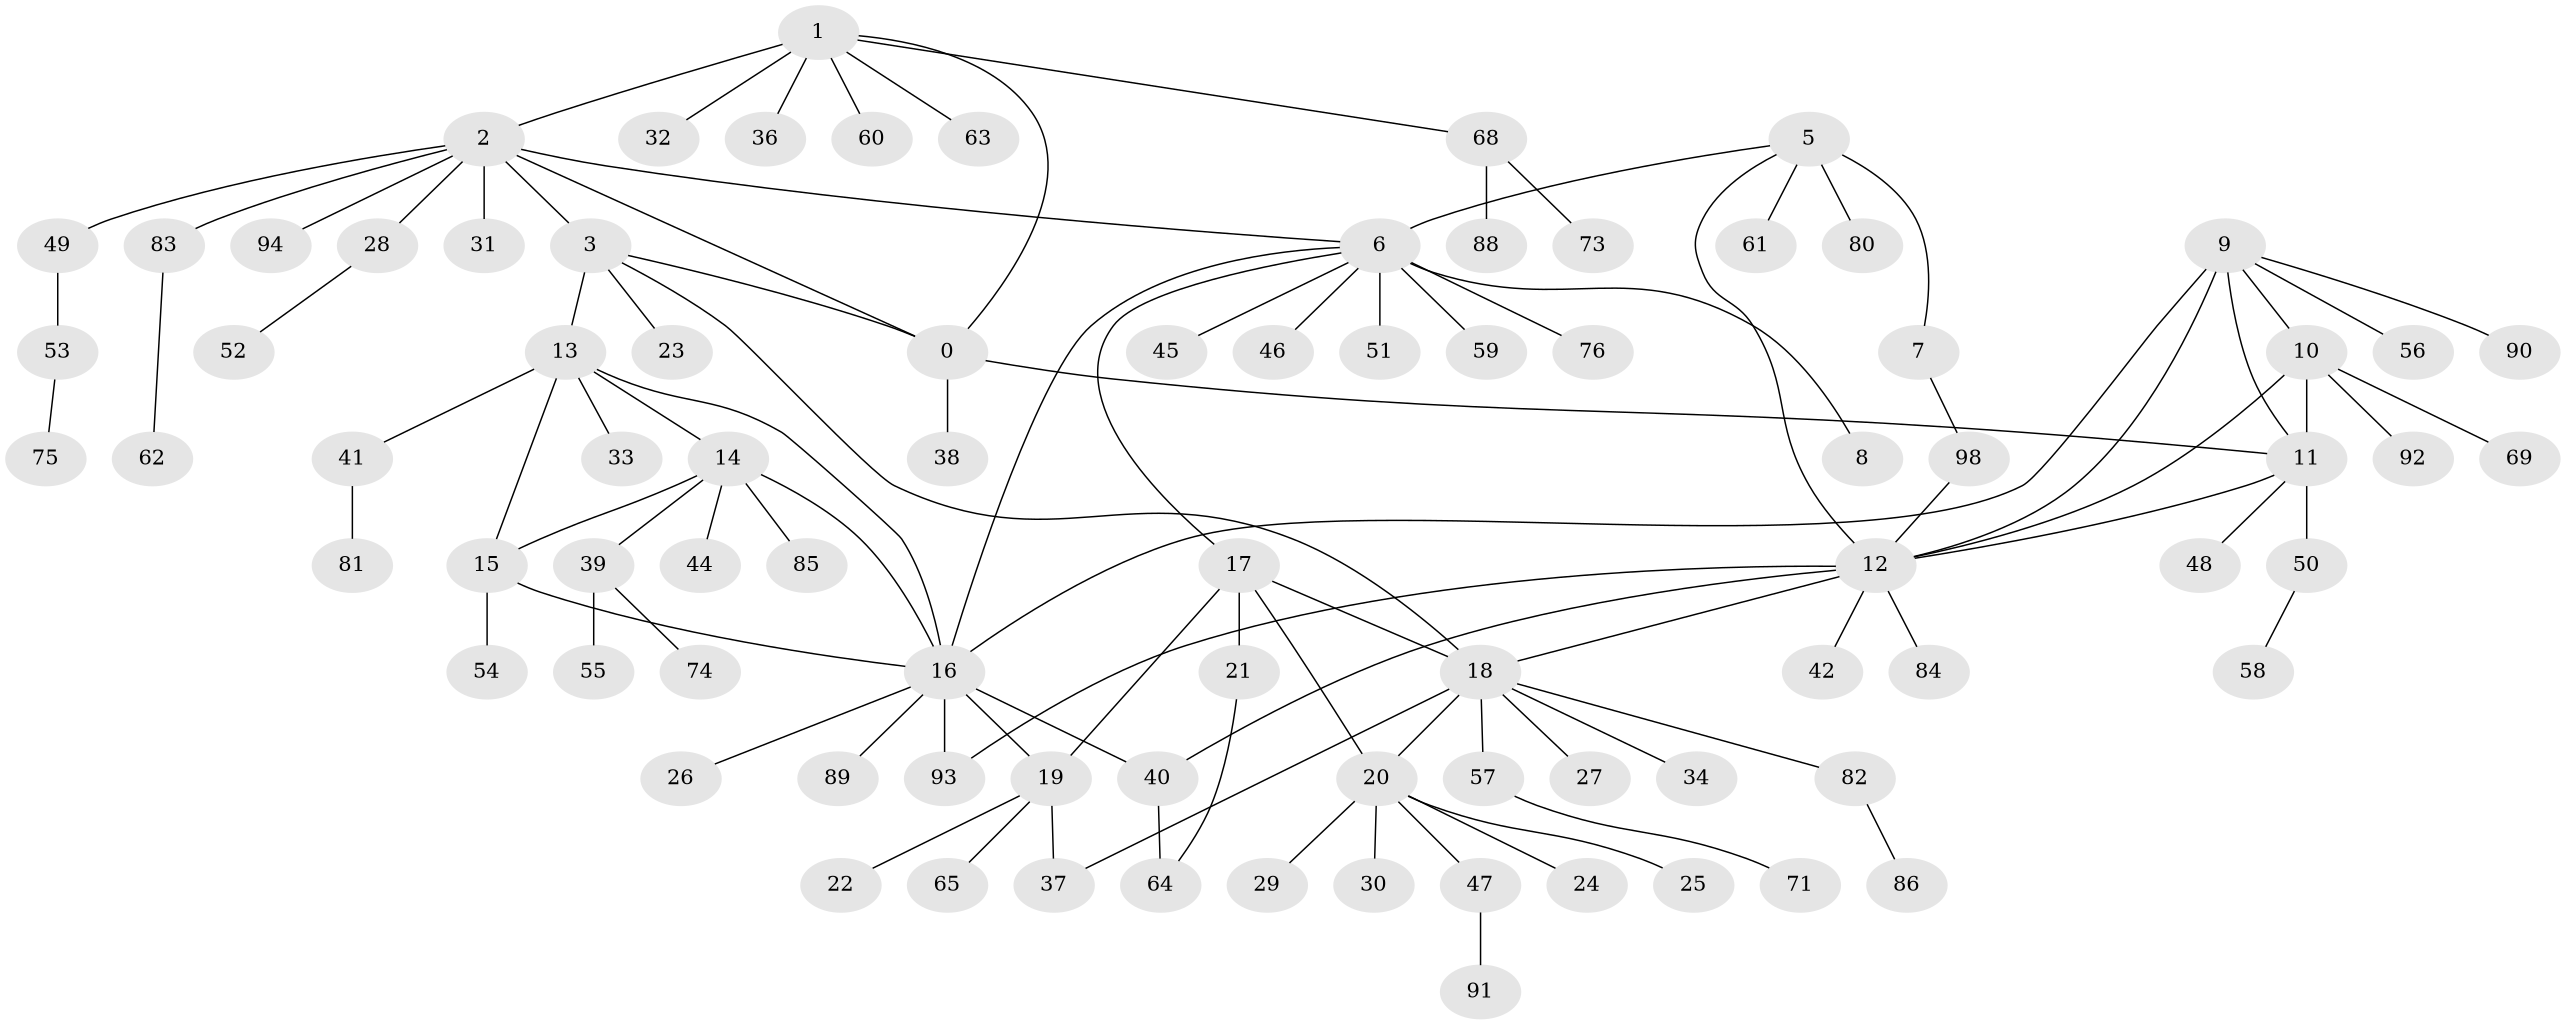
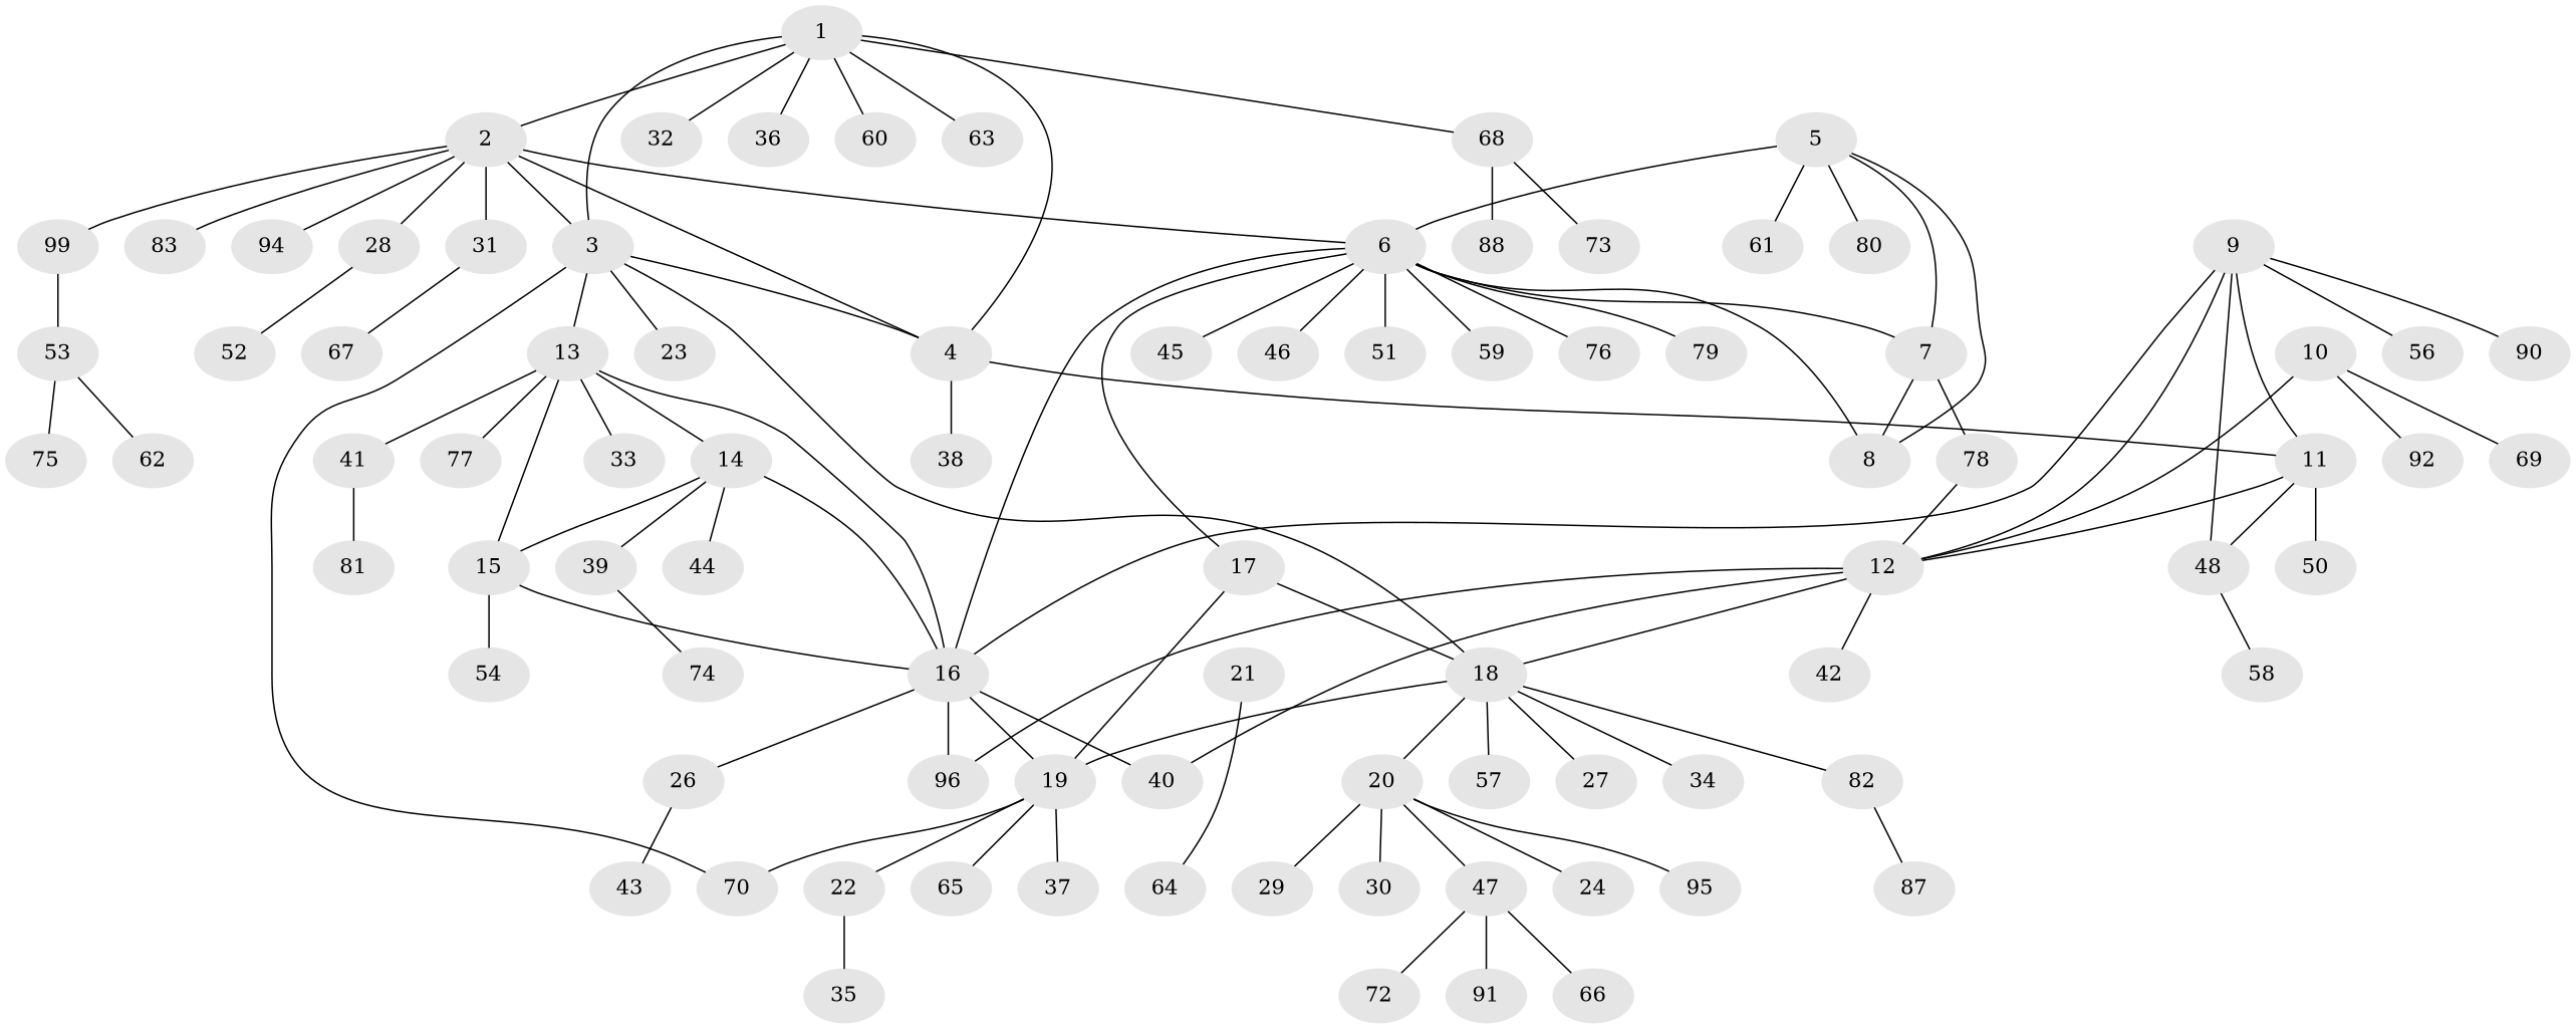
  graph {
    node [color=gray90 style=filled]
    1
    2
    3
-   4 [label=0]
+   4
    32
    36
    60
    63
    68
    6
    28
    31
-   49
+   49 [label=99]
    83
    94
    13
    18
    23
+   70
    11
    38
    73
    88
    7
    8
    16
    17
    45
    46
    51
    59
    76
+   79
    52
+   67
    53
    14
    15
    33
    41
+   77
    19
    20
    27
    34
    57
    82
    12
    48
    50
    5
    61
    80
-   78 [label=98]
+   78
    40
-   93
+   93 [label=96]
    26
-   89
    21
    42
-   84
    9
    10
    56
    90
    69
    92
    58
    64
    39
    44
-   85
    54
    81
-   55
    74
    22
    37
    65
+   43
    24
-   25
+   25 [label=95]
    29
    30
    47
-   71
-   87 [label=86]
+   87
+   35
+   66
+   72
    91
    62
    75
    1 -- 2
+   1 -- 3
    1 -- 4
    1 -- 32
    1 -- 36
    1 -- 60
    1 -- 63
    1 -- 68
    2 -- 3
    2 -- 4
    2 -- 6
    2 -- 28
    2 -- 31
    2 -- 49
    2 -- 83
    2 -- 94
    3 -- 4
    3 -- 13
    3 -- 18
    3 -- 23
+   3 -- 70
    4 -- 11
    4 -- 38
    68 -- 73
    68 -- 88
+   6 -- 7
    6 -- 8
    6 -- 16
    6 -- 17
    6 -- 45
    6 -- 46
    6 -- 51
    6 -- 59
    6 -- 76
+   6 -- 79
    28 -- 52
+   31 -- 67
    49 -- 53
    13 -- 16
    13 -- 14
    13 -- 15
    13 -- 33
    13 -- 41
-   18 -- 37
+   13 -- 77
+   18 -- 19
    18 -- 20
    18 -- 27
    18 -- 34
    18 -- 57
    18 -- 82
    11 -- 12
    11 -- 48
    11 -- 50
+   7 -- 8
    7 -- 78
    16 -- 19
    16 -- 40
    16 -- 93
    16 -- 26
-   16 -- 89
    17 -- 18
    17 -- 19
-   17 -- 20
-   17 -- 21
-   83 -- 62
+   53 -- 62
    53 -- 75
    14 -- 16
    14 -- 15
    14 -- 39
    14 -- 44
-   14 -- 85
    15 -- 16
    15 -- 54
    41 -- 81
+   19 -- 70
    19 -- 22
    19 -- 37
    19 -- 65
    20 -- 24
    20 -- 25
    20 -- 29
    20 -- 30
    20 -- 47
-   57 -- 71
    82 -- 87
    12 -- 18
    12 -- 40
    12 -- 93
    12 -- 42
-   12 -- 84
-   50 -- 58
+   48 -- 58
    5 -- 6
    5 -- 7
-   5 -- 12
+   5 -- 8
    5 -- 61
    5 -- 80
    78 -- 12
-   40 -- 64
+   26 -- 43
    21 -- 64
    9 -- 11
    9 -- 16
    9 -- 12
-   9 -- 10
+   9 -- 48
    9 -- 56
    9 -- 90
-   10 -- 11
    10 -- 12
    10 -- 69
    10 -- 92
-   39 -- 55
    39 -- 74
+   22 -- 35
+   47 -- 66
+   47 -- 72
    47 -- 91
  }
